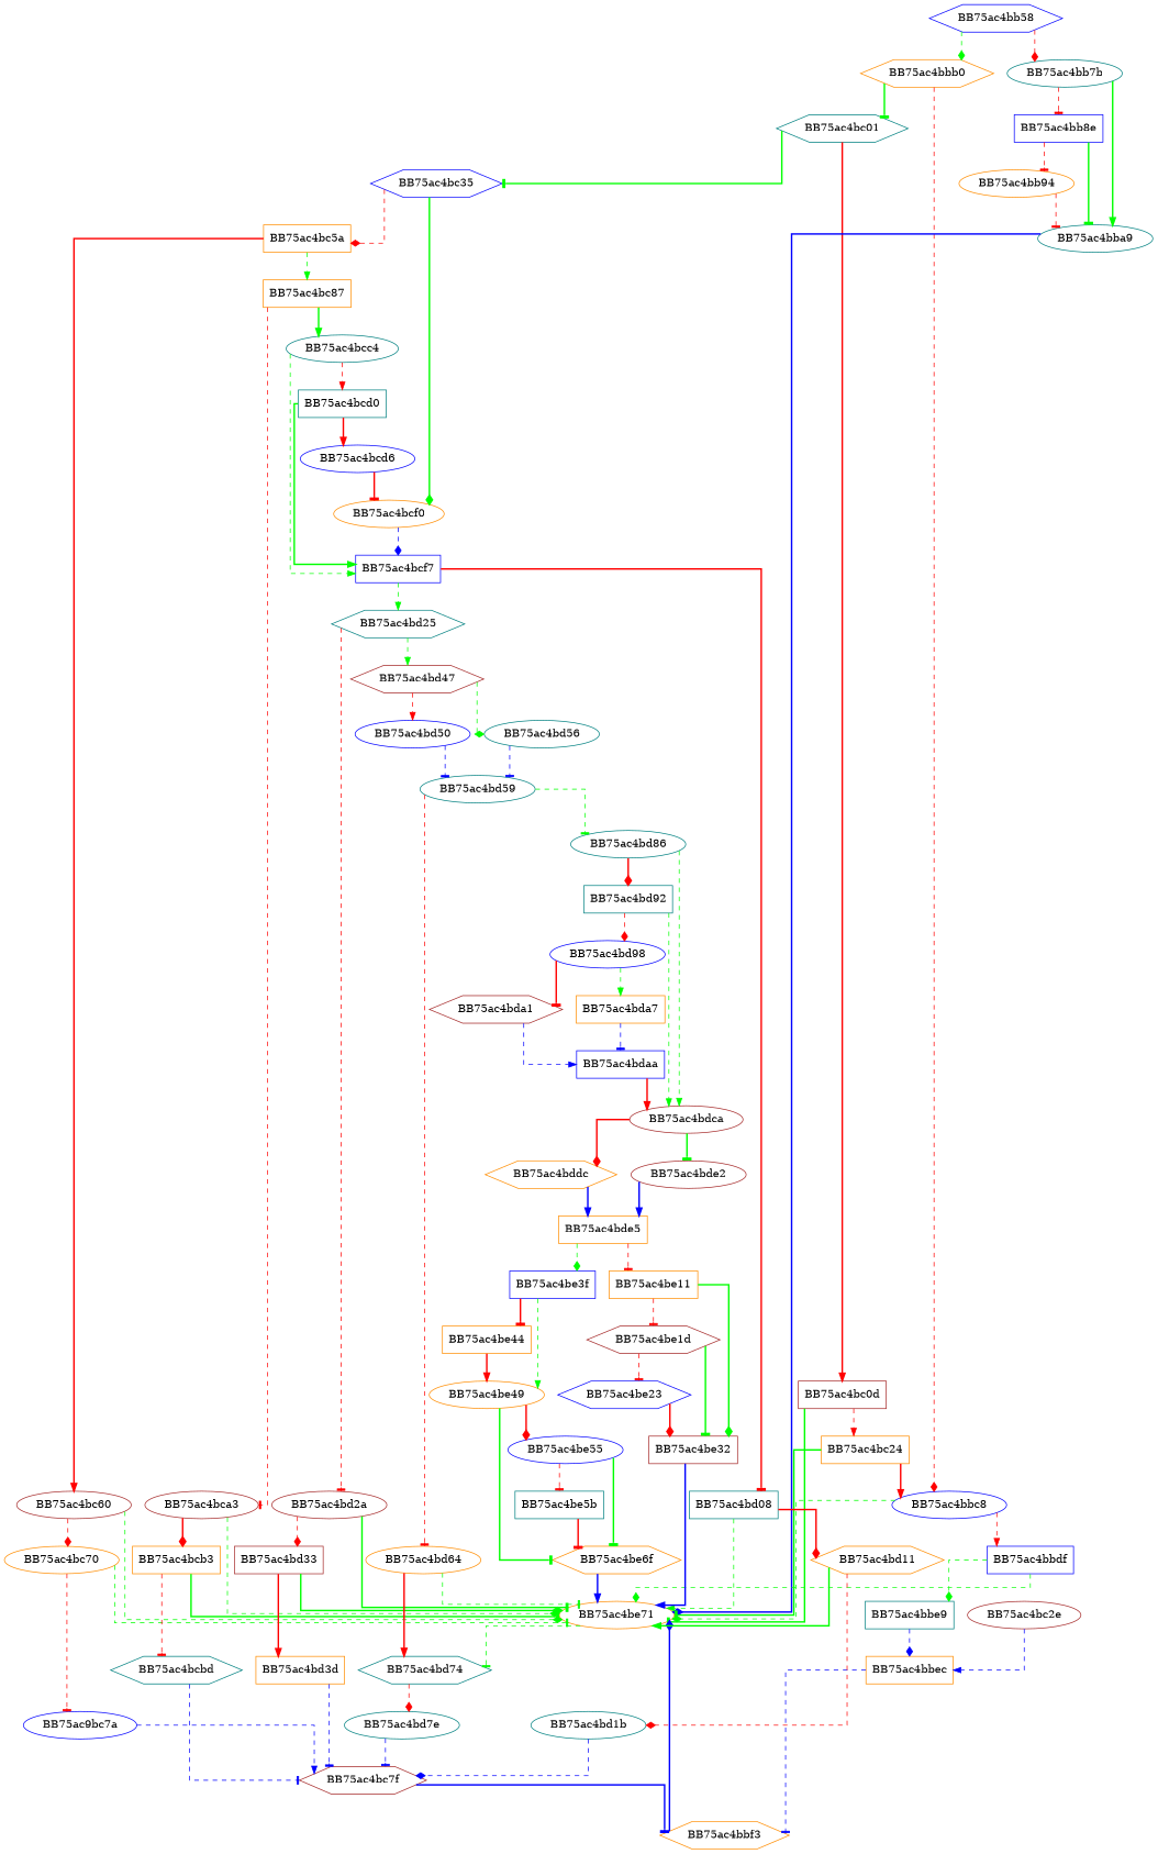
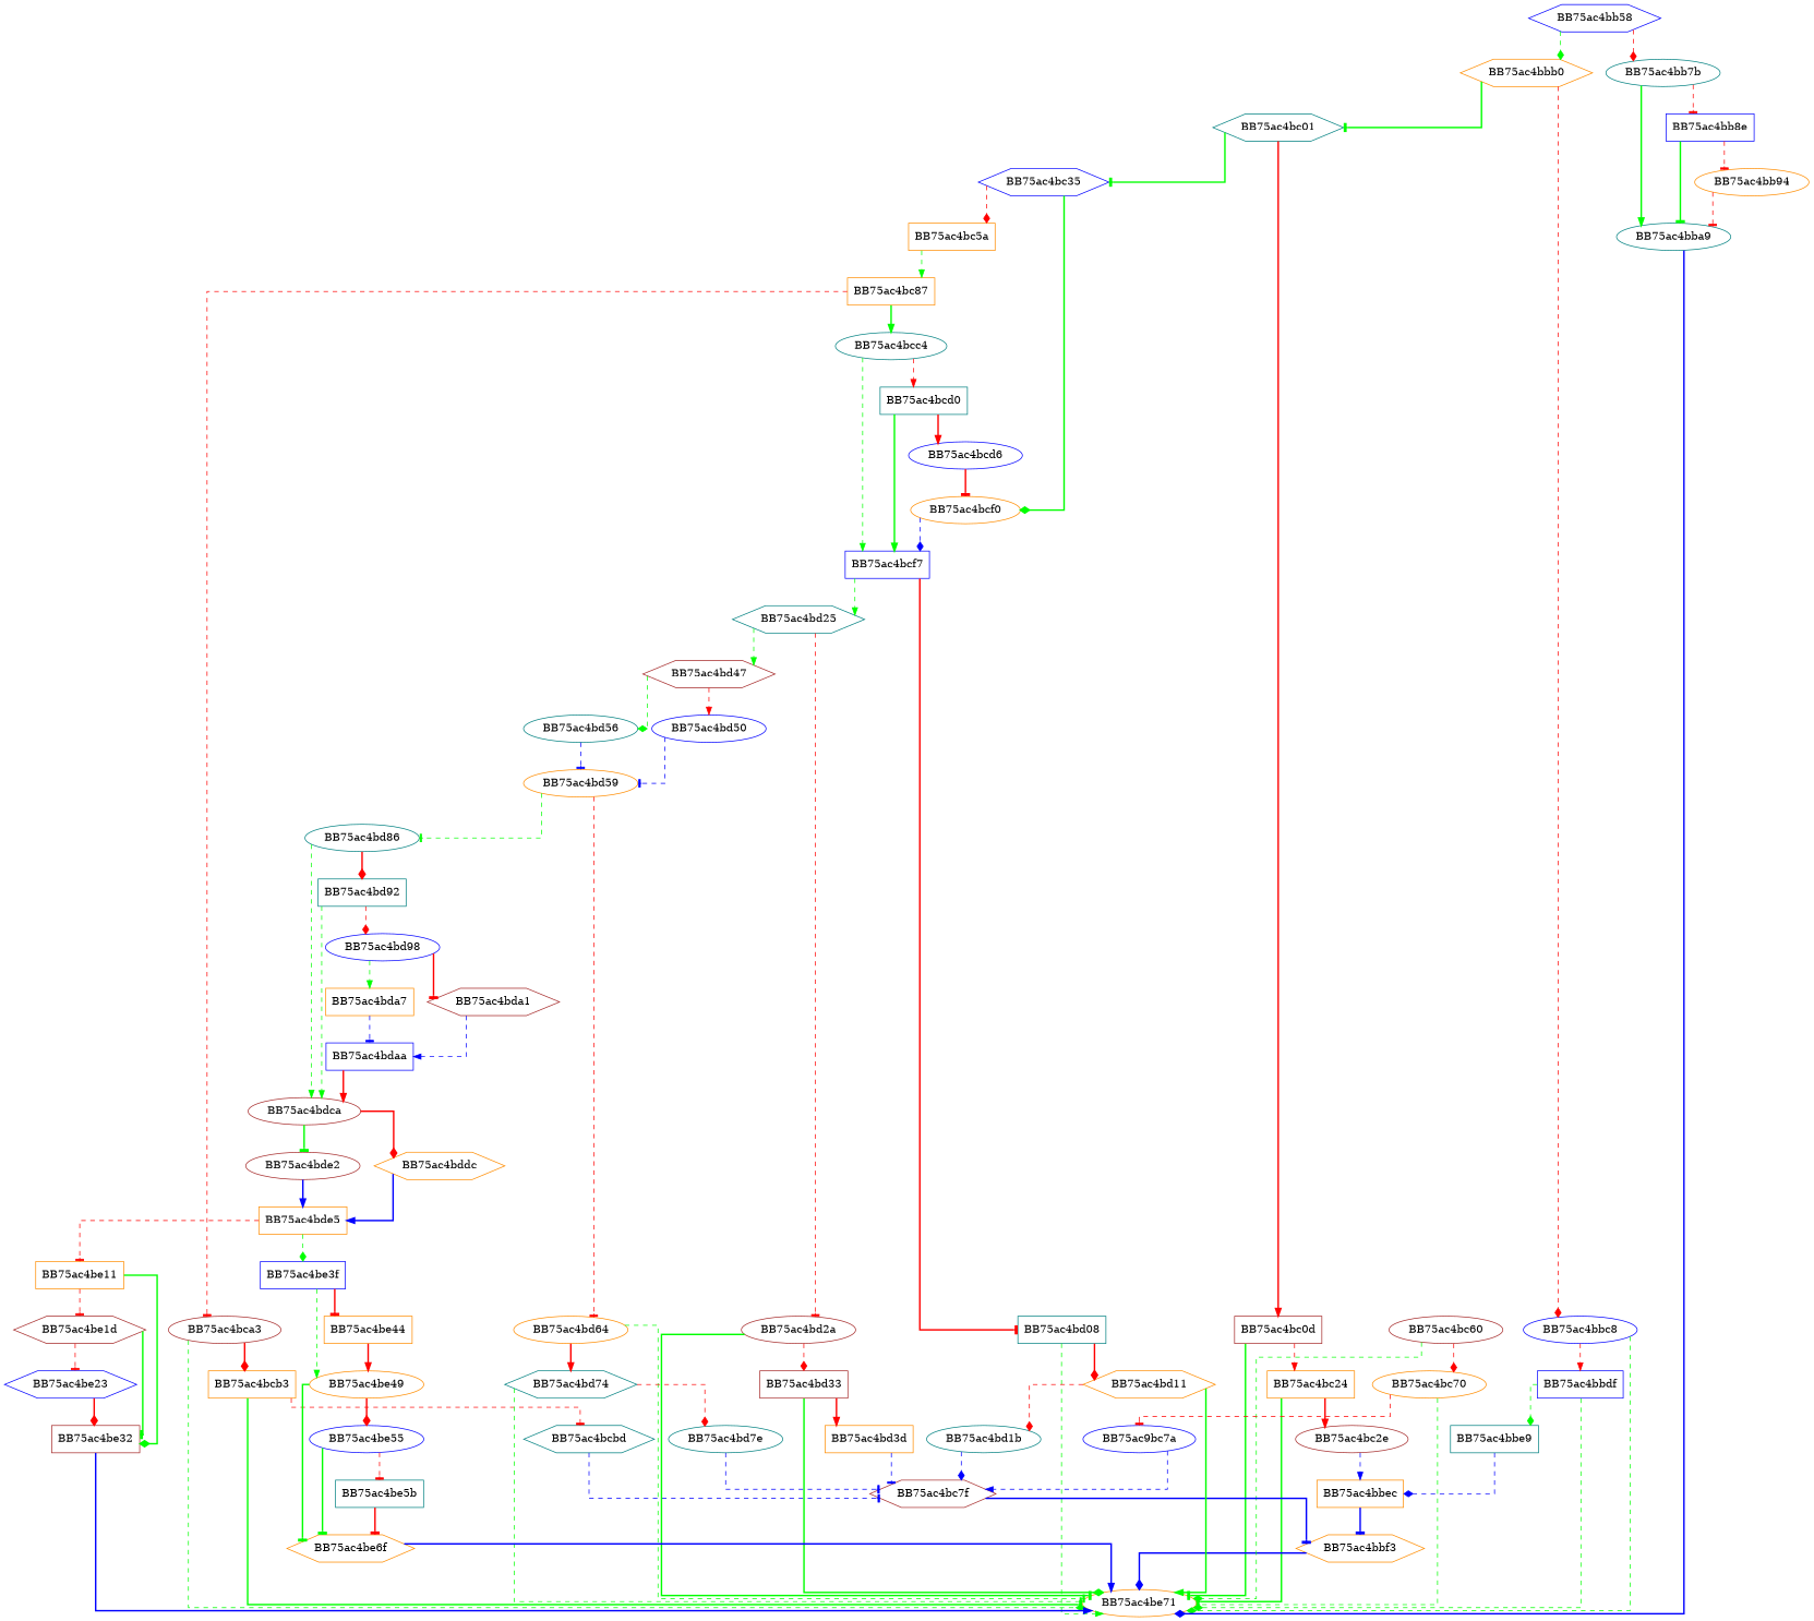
  digraph {
    splines=ortho
    node [color=darkorange shape=ellipse]
    edge [arrowhead=tee color=red style=dashed]
    BB75ac4bb58 [color=blue shape=hexagon]
    BB75ac4bbb0 [shape=hexagon]
    BB75ac4bb7b [color=teal]
    BB75ac4bc01 [color=teal shape=hexagon]
    BB75ac4bbc8 [color=blue]
    BB75ac4bba9 [color=teal]
    BB75ac4bb8e [color=blue shape=box]
    BB75ac4bc35 [color=blue shape=hexagon]
    BB75ac4bc0d [color=brown shape=box]
    BB75ac4be71
    BB75ac4bbdf [color=blue shape=box]
    BB75ac4bb94
    BB75ac4bcf0
    BB75ac4bc5a [shape=box]
    BB75ac4bc24 [shape=box]
    BB75ac4bbe9 [color=teal shape=box]
    BB75ac4bbec [shape=box]
    BB75ac4bbf3 [shape=hexagon]
    BB75ac4bcf7 [color=blue shape=box]
    BB75ac4bc87 [shape=box]
    BB75ac4bc60 [color=brown]
    BB75ac4bc2e [color=brown]
    BB75ac4bd25 [color=teal shape=hexagon]
    BB75ac4bd08 [color=teal shape=box]
    BB75ac4bcc4 [color=teal]
    BB75ac4bca3 [color=brown]
    BB75ac4bc70
    BB75ac4bcd0 [color=teal shape=box]
    BB75ac4bcb3 [shape=box]
    n30 [color=blue label=BB75ac9bc7a]
    BB75ac4bc7f [color=brown shape=hexagon]
    BB75ac4bcd6 [color=blue]
    BB75ac4bcbd [color=teal shape=hexagon]
    BB75ac4bd47 [color=brown shape=hexagon]
    BB75ac4bd2a [color=brown]
    BB75ac4bd11 [shape=hexagon]
    BB75ac4bd56 [color=teal]
    BB75ac4bd50 [color=blue]
    BB75ac4bd33 [color=brown shape=box]
    BB75ac4bd1b [color=teal]
-   BB75ac4bd59 [color=teal]
+   BB75ac4bd59
    BB75ac4bd3d [shape=box]
    BB75ac4bd86 [color=teal]
    BB75ac4bd64
    BB75ac4bdca [color=brown]
    BB75ac4bd92 [color=teal shape=box]
    BB75ac4bd74 [color=teal shape=hexagon]
    BB75ac4bde2 [color=brown]
    BB75ac4bddc [shape=hexagon]
    BB75ac4bd98 [color=blue]
    BB75ac4bd7e [color=teal]
    BB75ac4bde5 [shape=box]
    BB75ac4bda7 [shape=box]
    BB75ac4bda1 [color=brown shape=hexagon]
    BB75ac4bdaa [color=blue shape=box]
    BB75ac4be3f [color=blue shape=box]
    BB75ac4be11 [shape=box]
    BB75ac4be49
    BB75ac4be44 [shape=box]
    BB75ac4be32 [color=brown shape=box]
    BB75ac4be1d [color=brown shape=hexagon]
    BB75ac4be6f [shape=hexagon]
    BB75ac4be55 [color=blue]
    BB75ac4be23 [color=blue shape=hexagon]
    BB75ac4be5b [color=teal shape=box]
    BB75ac4bb58 -> BB75ac4bbb0 [arrowhead=diamond color=green]
    BB75ac4bb58 -> BB75ac4bb7b [arrowhead=diamond]
    BB75ac4bbb0 -> BB75ac4bc01 [color=green style=bold]
    BB75ac4bbb0 -> BB75ac4bbc8 [arrowhead=diamond]
    BB75ac4bb7b -> BB75ac4bba9 [arrowhead=normal color=green style=bold]
    BB75ac4bb7b -> BB75ac4bb8e
    BB75ac4bc01 -> BB75ac4bc35 [color=green style=bold]
    BB75ac4bc01 -> BB75ac4bc0d [arrowhead=normal style=bold]
    BB75ac4bbc8 -> BB75ac4be71 [arrowhead=diamond color=green]
    BB75ac4bbc8 -> BB75ac4bbdf [arrowhead=normal]
    BB75ac4bba9 -> BB75ac4be71 [arrowhead=diamond color=blue style=bold]
    BB75ac4bb8e -> BB75ac4bba9 [color=green style=bold]
    BB75ac4bb8e -> BB75ac4bb94
    BB75ac4bc35 -> BB75ac4bcf0 [arrowhead=diamond color=green style=bold]
    BB75ac4bc35 -> BB75ac4bc5a [arrowhead=diamond]
    BB75ac4bc0d -> BB75ac4be71 [color=green style=bold]
    BB75ac4bc0d -> BB75ac4bc24 [arrowhead=normal]
    BB75ac4bbdf -> BB75ac4be71 [arrowhead=diamond color=green]
    BB75ac4bbdf -> BB75ac4bbe9 [arrowhead=diamond color=green]
    BB75ac4bb94 -> BB75ac4bba9
    BB75ac4bcf0 -> BB75ac4bcf7 [arrowhead=diamond color=blue]
    BB75ac4bc5a -> BB75ac4bc87 [arrowhead=normal color=green]
-   BB75ac4bc5a -> BB75ac4bc60 [arrowhead=normal style=bold]
    BB75ac4bc24 -> BB75ac4be71 [color=green style=bold]
-   BB75ac4bc24 -> BB75ac4bbc8 [arrowhead=normal style=bold]
+   BB75ac4bc24 -> BB75ac4bc2e [arrowhead=normal style=bold]
    BB75ac4bbe9 -> BB75ac4bbec [arrowhead=diamond color=blue]
-   BB75ac4bbec -> BB75ac4bbf3 [color=blue]
+   BB75ac4bbec -> BB75ac4bbf3 [color=blue style=bold]
    BB75ac4bbf3 -> BB75ac4be71 [arrowhead=diamond color=blue style=bold]
    BB75ac4bcf7 -> BB75ac4bd25 [arrowhead=normal color=green]
    BB75ac4bcf7 -> BB75ac4bd08 [style=bold]
    BB75ac4bc87 -> BB75ac4bcc4 [arrowhead=normal color=green style=bold]
    BB75ac4bc87 -> BB75ac4bca3
    BB75ac4bc60 -> BB75ac4be71 [arrowhead=diamond color=green]
    BB75ac4bc60 -> BB75ac4bc70 [arrowhead=diamond]
    BB75ac4bc2e -> BB75ac4bbec [arrowhead=normal color=blue]
    BB75ac4bd25 -> BB75ac4bd47 [arrowhead=normal color=green]
    BB75ac4bd25 -> BB75ac4bd2a
    BB75ac4bd08 -> BB75ac4be71 [arrowhead=normal color=green]
    BB75ac4bd08 -> BB75ac4bd11 [arrowhead=diamond style=bold]
    BB75ac4bcc4 -> BB75ac4bcf7 [arrowhead=normal color=green]
    BB75ac4bcc4 -> BB75ac4bcd0 [arrowhead=normal]
    BB75ac4bca3 -> BB75ac4be71 [arrowhead=diamond color=green]
    BB75ac4bca3 -> BB75ac4bcb3 [arrowhead=diamond style=bold]
    BB75ac4bc70 -> BB75ac4be71 [color=green]
    BB75ac4bc70 -> n30
    BB75ac4bcd0 -> BB75ac4bcf7 [arrowhead=normal color=green style=bold]
    BB75ac4bcd0 -> BB75ac4bcd6 [arrowhead=normal style=bold]
    BB75ac4bcb3 -> BB75ac4be71 [color=green style=bold]
    BB75ac4bcb3 -> BB75ac4bcbd
    n30 -> BB75ac4bc7f [arrowhead=normal color=blue]
    BB75ac4bc7f -> BB75ac4bbf3 [color=blue style=bold]
    BB75ac4bcd6 -> BB75ac4bcf0 [style=bold]
    BB75ac4bcbd -> BB75ac4bc7f [color=blue]
    BB75ac4bd47 -> BB75ac4bd56 [arrowhead=diamond color=green]
    BB75ac4bd47 -> BB75ac4bd50 [arrowhead=normal]
    BB75ac4bd2a -> BB75ac4be71 [color=green style=bold]
    BB75ac4bd2a -> BB75ac4bd33 [arrowhead=diamond]
    BB75ac4bd11 -> BB75ac4be71 [arrowhead=normal color=green style=bold]
    BB75ac4bd11 -> BB75ac4bd1b [arrowhead=diamond]
    BB75ac4bd56 -> BB75ac4bd59 [color=blue]
    BB75ac4bd50 -> BB75ac4bd59 [color=blue]
    BB75ac4bd33 -> BB75ac4be71 [arrowhead=diamond color=green style=bold]
    BB75ac4bd33 -> BB75ac4bd3d [arrowhead=normal style=bold]
    BB75ac4bd1b -> BB75ac4bc7f [arrowhead=diamond color=blue]
    BB75ac4bd59 -> BB75ac4bd86 [color=green]
    BB75ac4bd59 -> BB75ac4bd64
    BB75ac4bd3d -> BB75ac4bc7f [color=blue]
    BB75ac4bd86 -> BB75ac4bdca [arrowhead=normal color=green]
    BB75ac4bd86 -> BB75ac4bd92 [arrowhead=diamond style=bold]
    BB75ac4bd64 -> BB75ac4be71 [color=green]
    BB75ac4bd64 -> BB75ac4bd74 [arrowhead=normal style=bold]
    BB75ac4bdca -> BB75ac4bde2 [color=green style=bold]
    BB75ac4bdca -> BB75ac4bddc [arrowhead=diamond style=bold]
    BB75ac4bd92 -> BB75ac4bdca [arrowhead=normal color=green]
    BB75ac4bd92 -> BB75ac4bd98 [arrowhead=diamond]
-   BB75ac4be71 -> BB75ac4bd74 [color=green]
+   BB75ac4bd74 -> BB75ac4be71 [color=green]
    BB75ac4bd74 -> BB75ac4bd7e [arrowhead=diamond]
    BB75ac4bde2 -> BB75ac4bde5 [arrowhead=normal color=blue style=bold]
    BB75ac4bddc -> BB75ac4bde5 [arrowhead=normal color=blue style=bold]
    BB75ac4bd98 -> BB75ac4bda7 [arrowhead=normal color=green]
    BB75ac4bd98 -> BB75ac4bda1 [style=bold]
    BB75ac4bd7e -> BB75ac4bc7f [color=blue]
    BB75ac4bde5 -> BB75ac4be3f [arrowhead=diamond color=green]
    BB75ac4bde5 -> BB75ac4be11
    BB75ac4bda7 -> BB75ac4bdaa [color=blue]
    BB75ac4bda1 -> BB75ac4bdaa [arrowhead=normal color=blue]
    BB75ac4bdaa -> BB75ac4bdca [arrowhead=normal style=bold]
    BB75ac4be3f -> BB75ac4be49 [arrowhead=normal color=green]
    BB75ac4be3f -> BB75ac4be44 [style=bold]
    BB75ac4be11 -> BB75ac4be32 [arrowhead=diamond color=green style=bold]
    BB75ac4be11 -> BB75ac4be1d
    BB75ac4be49 -> BB75ac4be6f [color=green style=bold]
    BB75ac4be49 -> BB75ac4be55 [arrowhead=diamond style=bold]
    BB75ac4be44 -> BB75ac4be49 [arrowhead=normal style=bold]
    BB75ac4be32 -> BB75ac4be71 [arrowhead=normal color=blue style=bold]
    BB75ac4be1d -> BB75ac4be32 [color=green style=bold]
    BB75ac4be1d -> BB75ac4be23
    BB75ac4be6f -> BB75ac4be71 [arrowhead=normal color=blue style=bold]
    BB75ac4be55 -> BB75ac4be6f [color=green style=bold]
    BB75ac4be55 -> BB75ac4be5b
    BB75ac4be23 -> BB75ac4be32 [arrowhead=diamond style=bold]
    BB75ac4be5b -> BB75ac4be6f [style=bold]
  }
